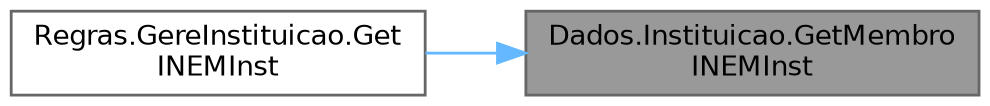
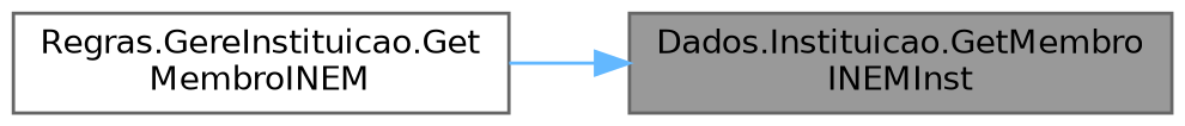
  digraph {
    rankdir=RL
    node [fontname=Helvetica fontsize=10 shape=box style=filled]
    n1 [color=gray40 fillcolor=grey60 fontcolor=black height=0.2 label="Dados.Instituicao.GetMembro\lINEMInst" width=0.4]
-   n2 [color=grey40 fillcolor=white height=0.2 label="Regras.GereInstituicao.Get\lINEMInst" width=0.4]
+   n2 [color=grey40 fillcolor=white height=0.2 label="Regras.GereInstituicao.Get\lMembroINEM" width=0.4]
    n1 -> n2 [color=steelblue1 dir=back fontname=Helvetica fontsize=10 labelfontname=Helvetica labelfontsize=10 style=solid]
  }
